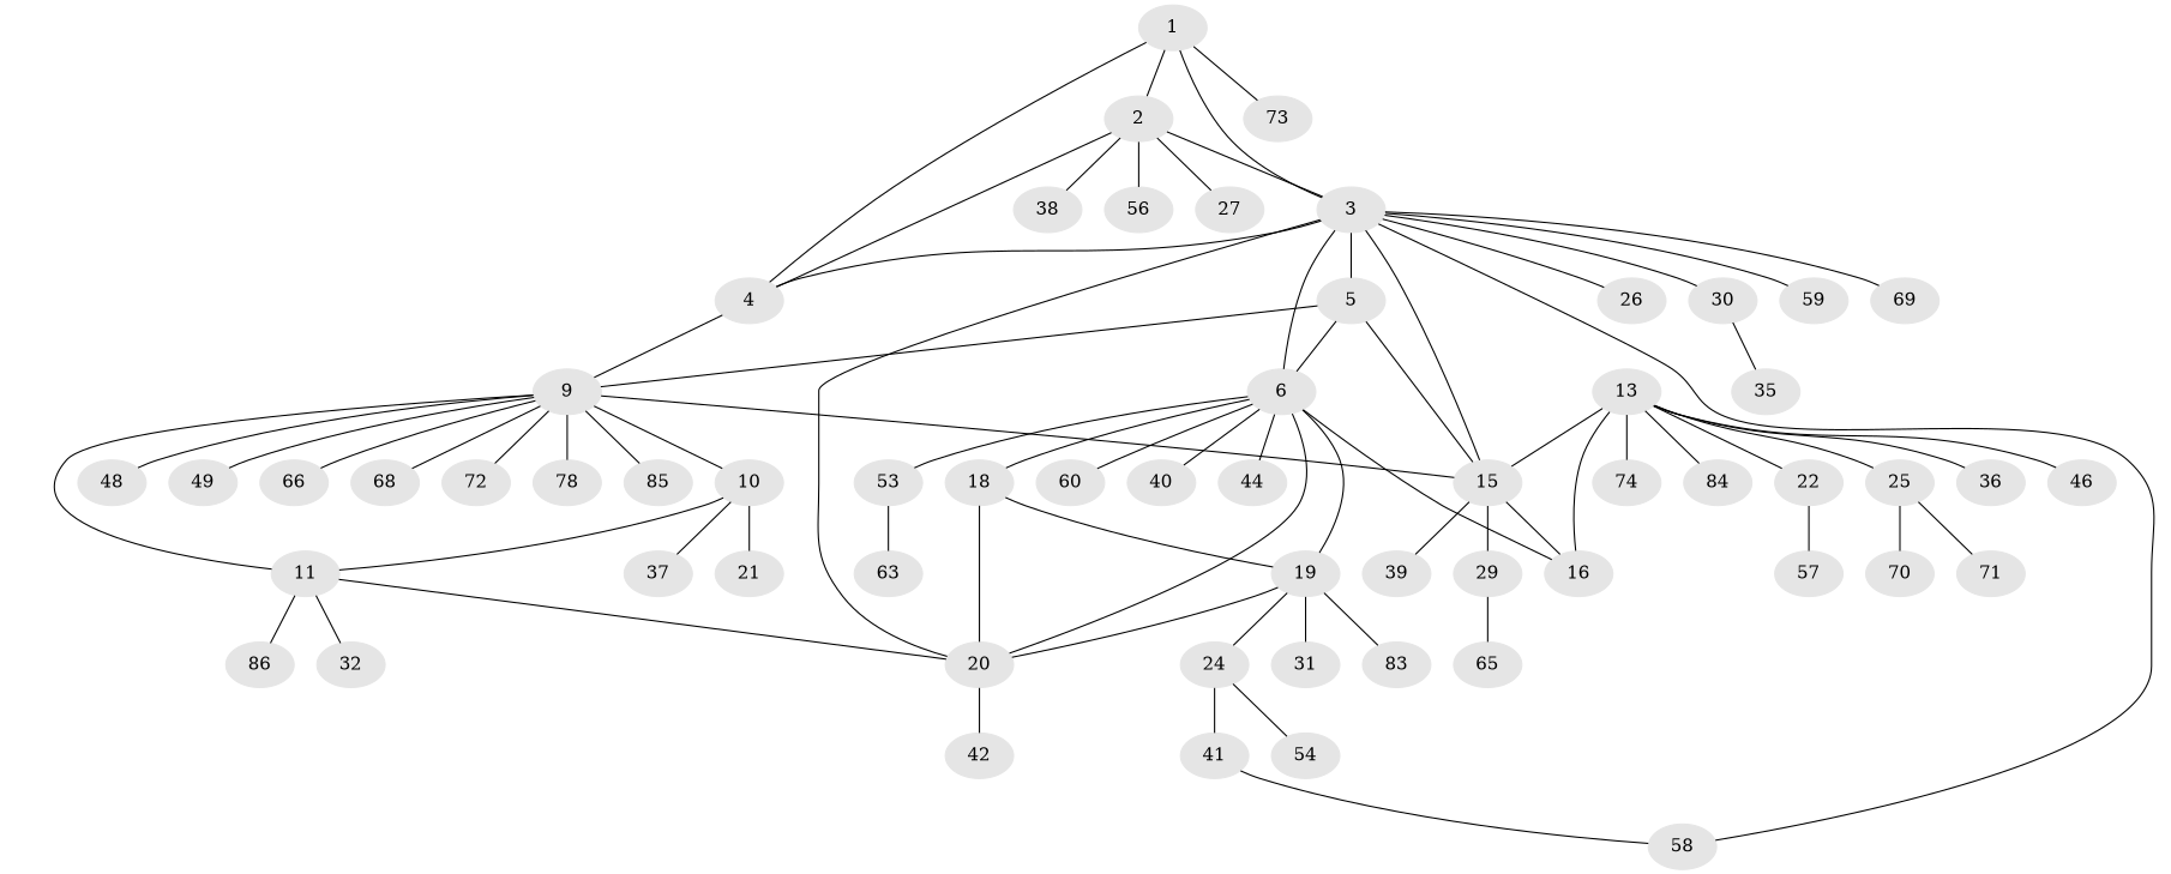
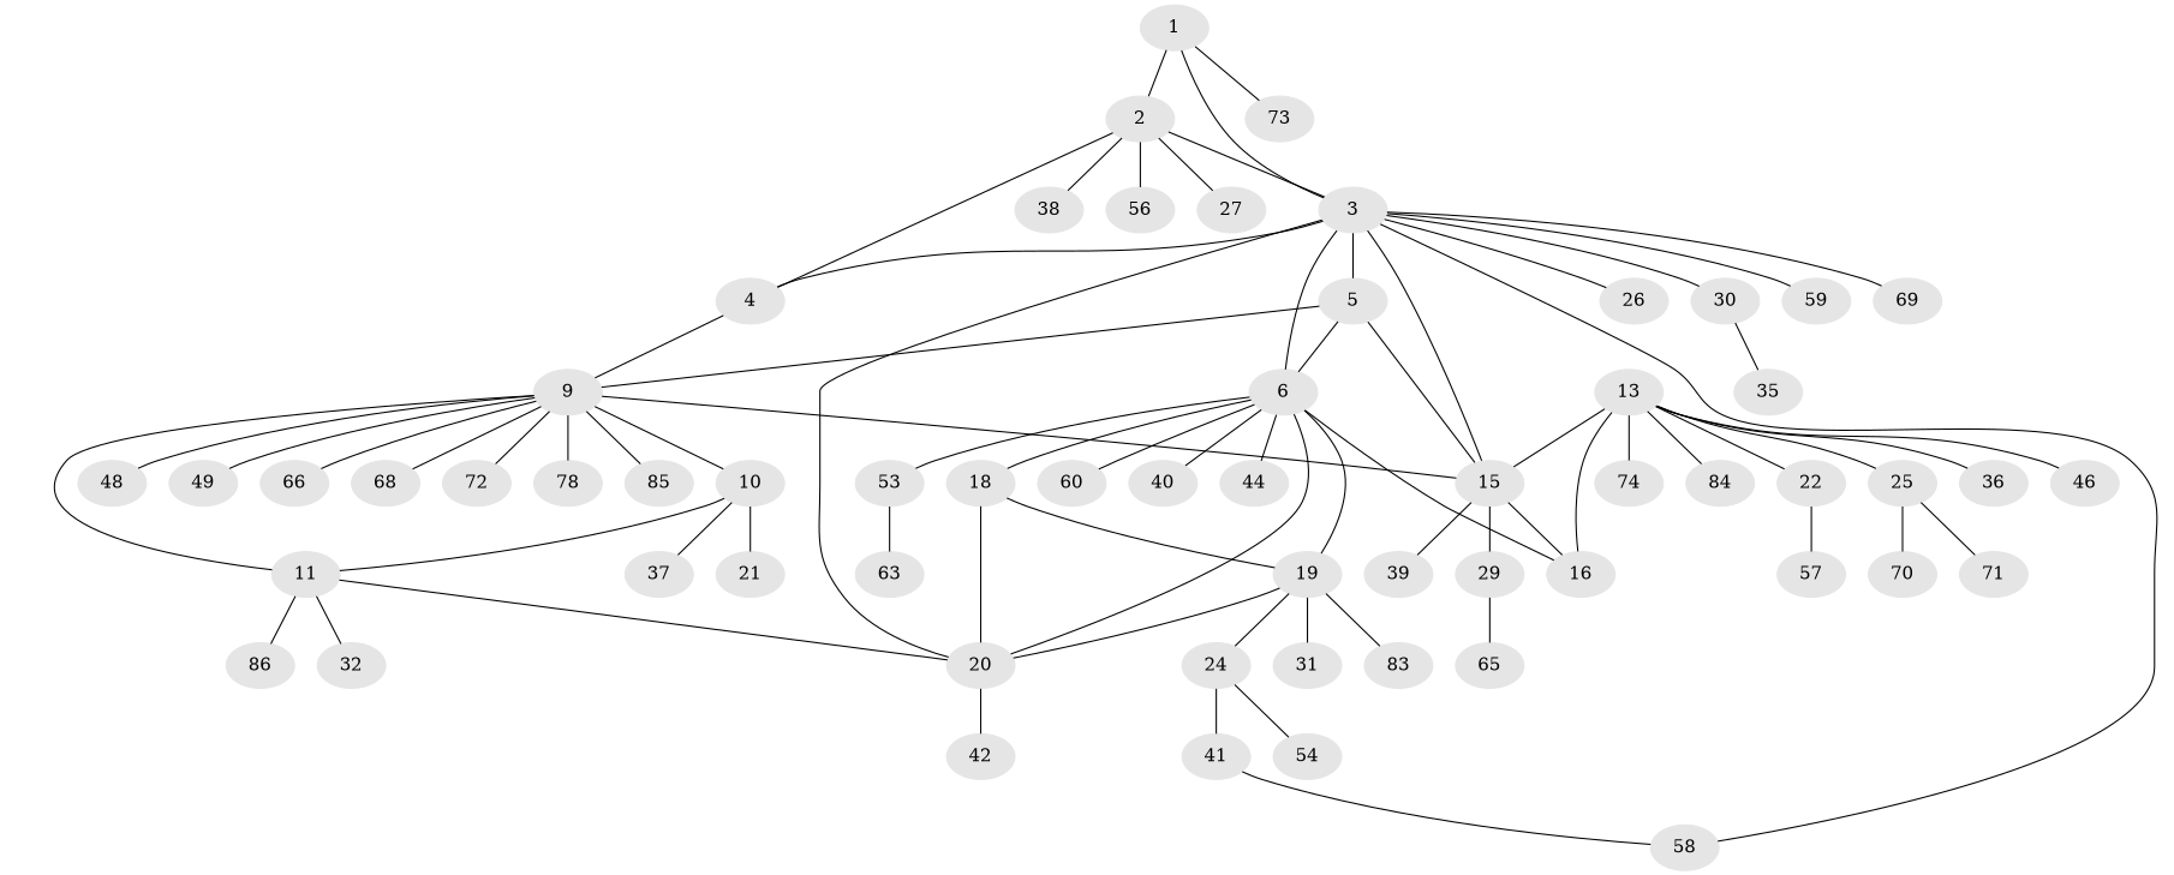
  graph {
    node [color=gray90 style=filled]
    1 [super="+52"]
    2 [super="+23"]
    3 [super="+8"]
    4 [super="+39"]
    73
    27
    38 [super="+47"]
    56
    5 [super="+7"]
    6 [super="+17"]
    15 [super="+81"]
    20 [super="+67"]
    26 [super="+61"]
    30
    58
    59 [super="+82"]
    69
    9 [super="+12"]
    16
    18
    19
    40
    44
    53 [super="+55"]
    60 [super="+76"]
    29 [super="+34"]
    n27 [label=39]
    42
    35 [super="+51"]
    10 [super="+33"]
    11 [super="+28"]
    48
    49
    66
    68
    72
    78
    85
    24 [super="+75"]
    31
    83
    63
    21 [super="+77"]
    37
    32 [super="+43"]
    86
    13 [super="+14"]
    22 [super="+64"]
    25 [super="+45"]
    36
    46
    74
    84
    57
    70
    71 [super="+80"]
    65
    41 [super="+50"]
    54
    1 -- 2
    1 -- 3
-   1 -- 4
    1 -- 73
    2 -- 3
    2 -- 4
    2 -- 27
    2 -- 38
    2 -- 56
    3 -- 4
    3 -- 5 [weight=2]
    3 -- 6
    3 -- 15
    3 -- 20
    3 -- 26
    3 -- 30
    3 -- 58
    3 -- 59
    3 -- 69
    4 -- 9
    5 -- 6 [weight=2]
    5 -- 15
    5 -- 9
    6 -- 20
    6 -- 16
    6 -- 18
    6 -- 19
    6 -- 40
    6 -- 44
    6 -- 53
    6 -- 60
    15 -- 16
    15 -- 29
    15 -- n27
    20 -- 42
    30 -- 35
    9 -- 15 [weight=2]
    9 -- 10 [weight=2]
    9 -- 11 [weight=2]
    9 -- 48
    9 -- 49
    9 -- 66
    9 -- 68
    9 -- 72
    9 -- 78
    9 -- 85
    18 -- 20
    18 -- 19
    19 -- 20
    19 -- 24
    19 -- 31
    19 -- 83
    53 -- 63
    29 -- 65
    10 -- 11
    10 -- 21
    10 -- 37
    11 -- 20
    11 -- 32
    11 -- 86
    24 -- 41
    24 -- 54
    13 -- 15 [weight=2]
    13 -- 16 [weight=2]
    13 -- 22
    13 -- 25
    13 -- 36
    13 -- 46
    13 -- 74
    13 -- 84
    22 -- 57
    25 -- 70
    25 -- 71
    41 -- 58
  }
